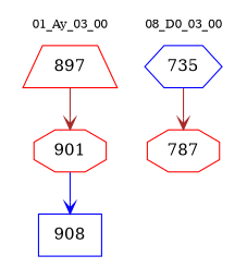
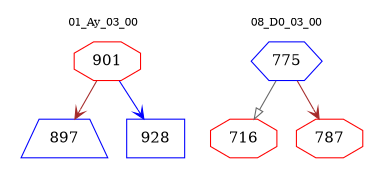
  digraph {
    fontname="DejaVu Serif"
    node [color=red fontname="DejaVu Serif" shape=octagon]
    edge [arrowhead=vee color=brown fontname="DejaVu Serif"]
    n1 [label=901]
-   n2 [label=897 shape=trapezium]
-   n3 [color=blue label=908 shape=box]
-   n4 [color=blue label=735 shape=hexagon]
+   n2 [color=blue label=897 shape=trapezium]
+   n3 [color=blue label=928 shape=box]
+   n4 [color=blue label=775 shape=hexagon]
+   n5 [label=716]
    n6 [label=787]
    subgraph cluster_1 {
      color=white
      fontsize=10
      label="01_Ay_03_00"
      n1
      n2
      n3
    }
    subgraph cluster_2 {
      color=white
      fontsize=10
      label="08_D0_03_00"
      n4
+     n5
      n6
    }
-   n2 -> n1
+   n1 -> n2
    n1 -> n3 [color=blue]
+   n4 -> n5 [arrowhead=onormal color=gray40]
    n4 -> n6
  }
